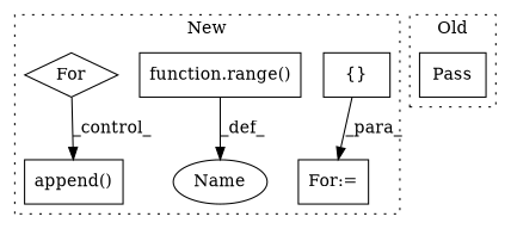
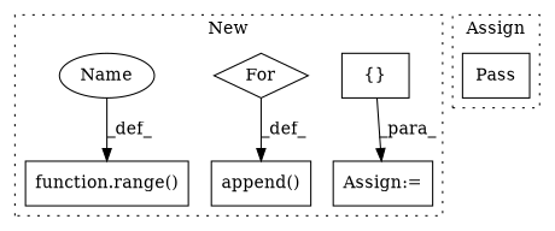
  digraph {
    node [a=75 l=3 shape=box]
    n1 [a=59 l="2,1" label="{}" s="14795,14795"]
    n2 [l="18,1" label="append()" s="14949,14977"]
-   n3 [a=68 label="For:=" s=14792]
+   n3 [a=68 label="Assign:=" s=14792]
    n4 [l="6,1" label="function.range()" s="14901,14930"]
    n5 [a=107 l="4,18" label=For s="14890,14931" shape=diamond]
    n6 [a=87 label=Name s=14894 shape=ellipse]
    n7 [a=62 l=4 label=Pass s=14714]
    subgraph cluster_1 {
      label=New
      style=dotted
      n1
      n2
      n3
      n4
      n5
      n6
    }
    subgraph cluster_2 {
-     label=Old
+     label=Assign
      style=dotted
      n7
    }
    n1 -> n3 [label=_para_]
-   n4 -> n6 [label=_def_]
-   n5 -> n2 [label=_control_]
+   n6 -> n4 [label=_def_]
+   n5 -> n2 [label=_def_]
  }
